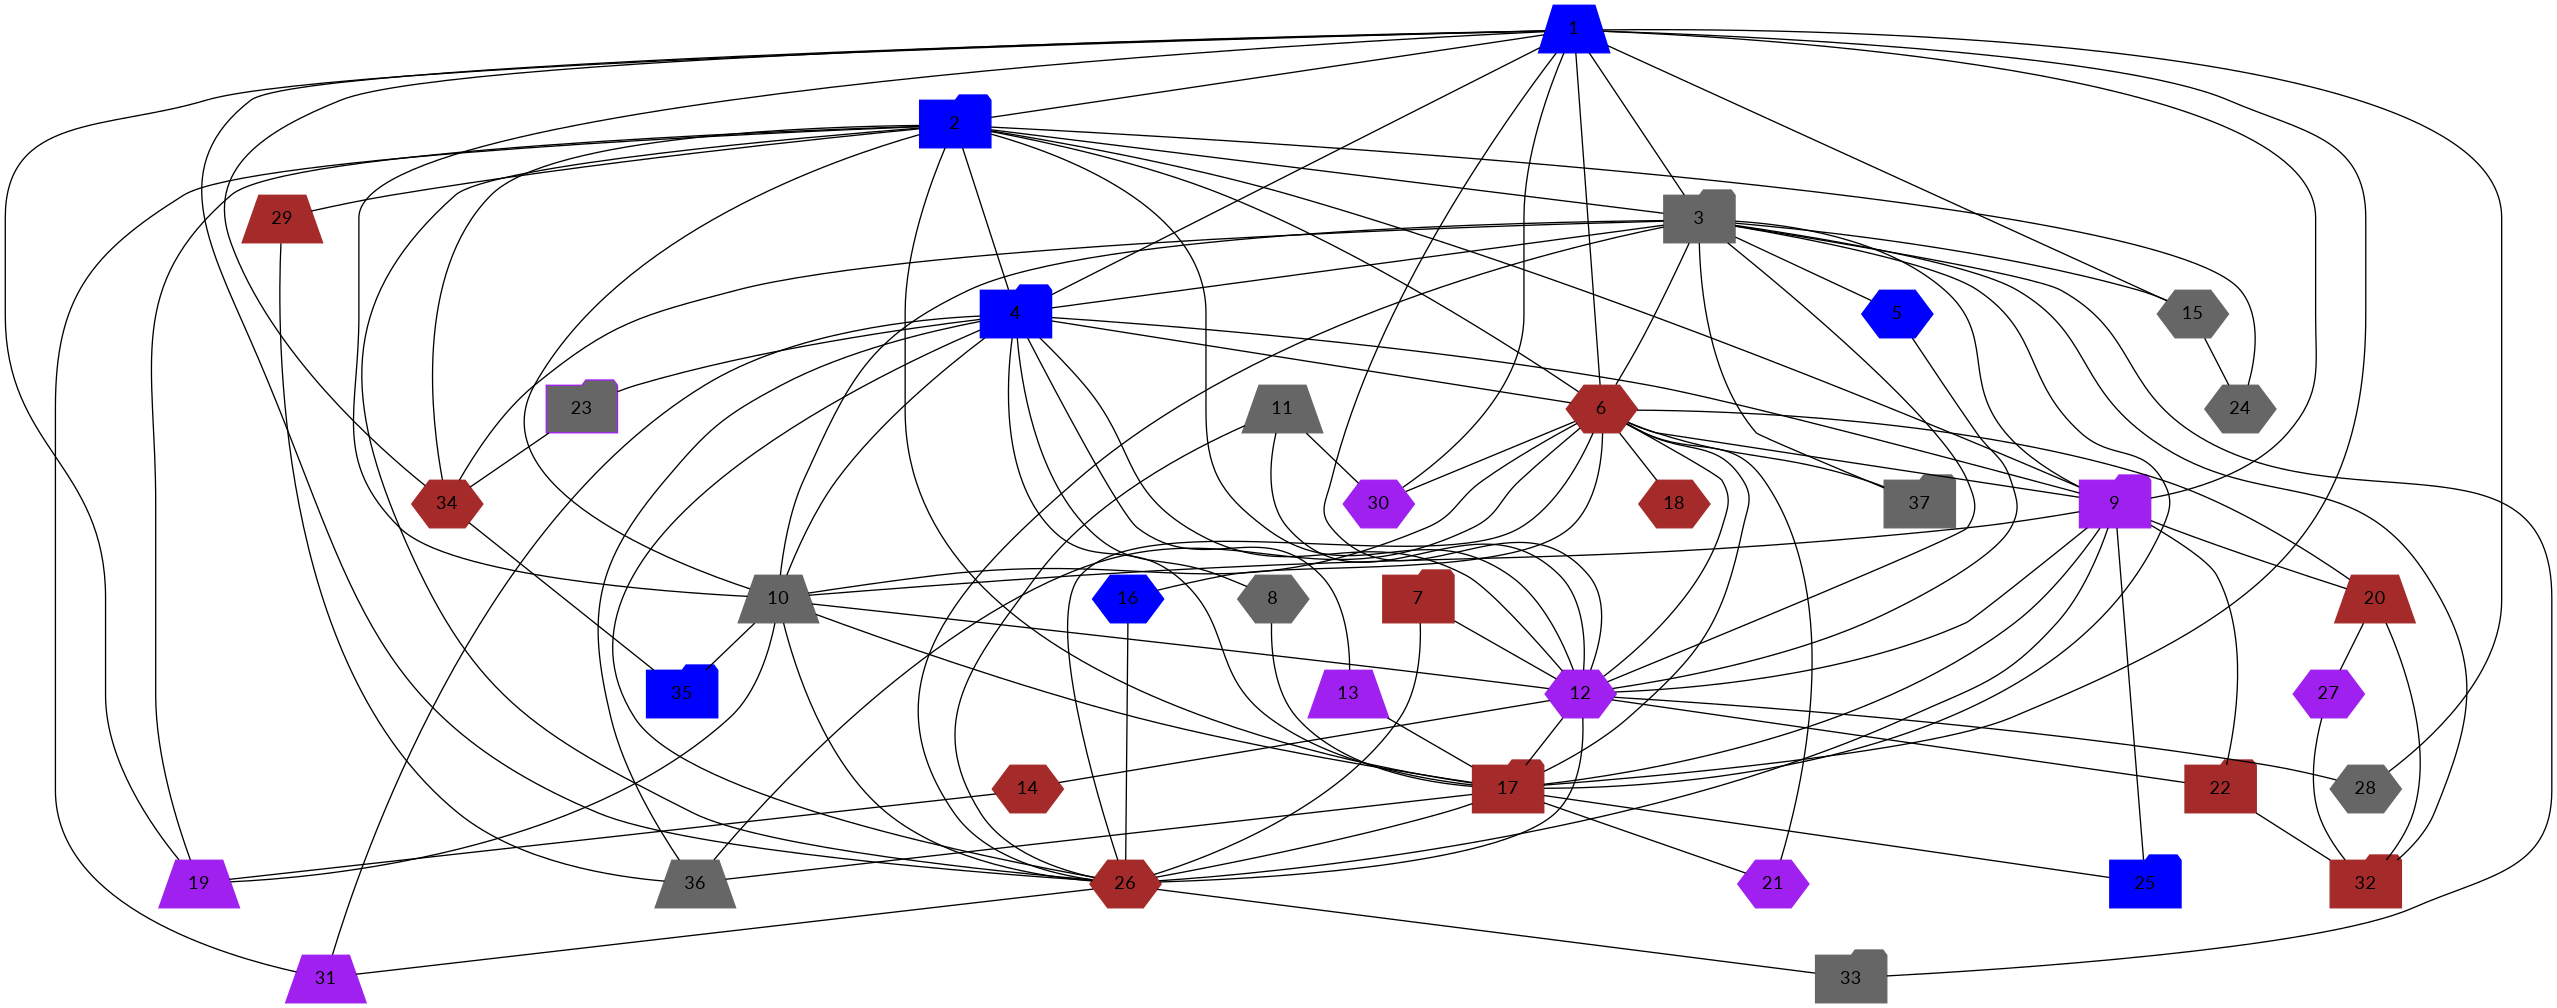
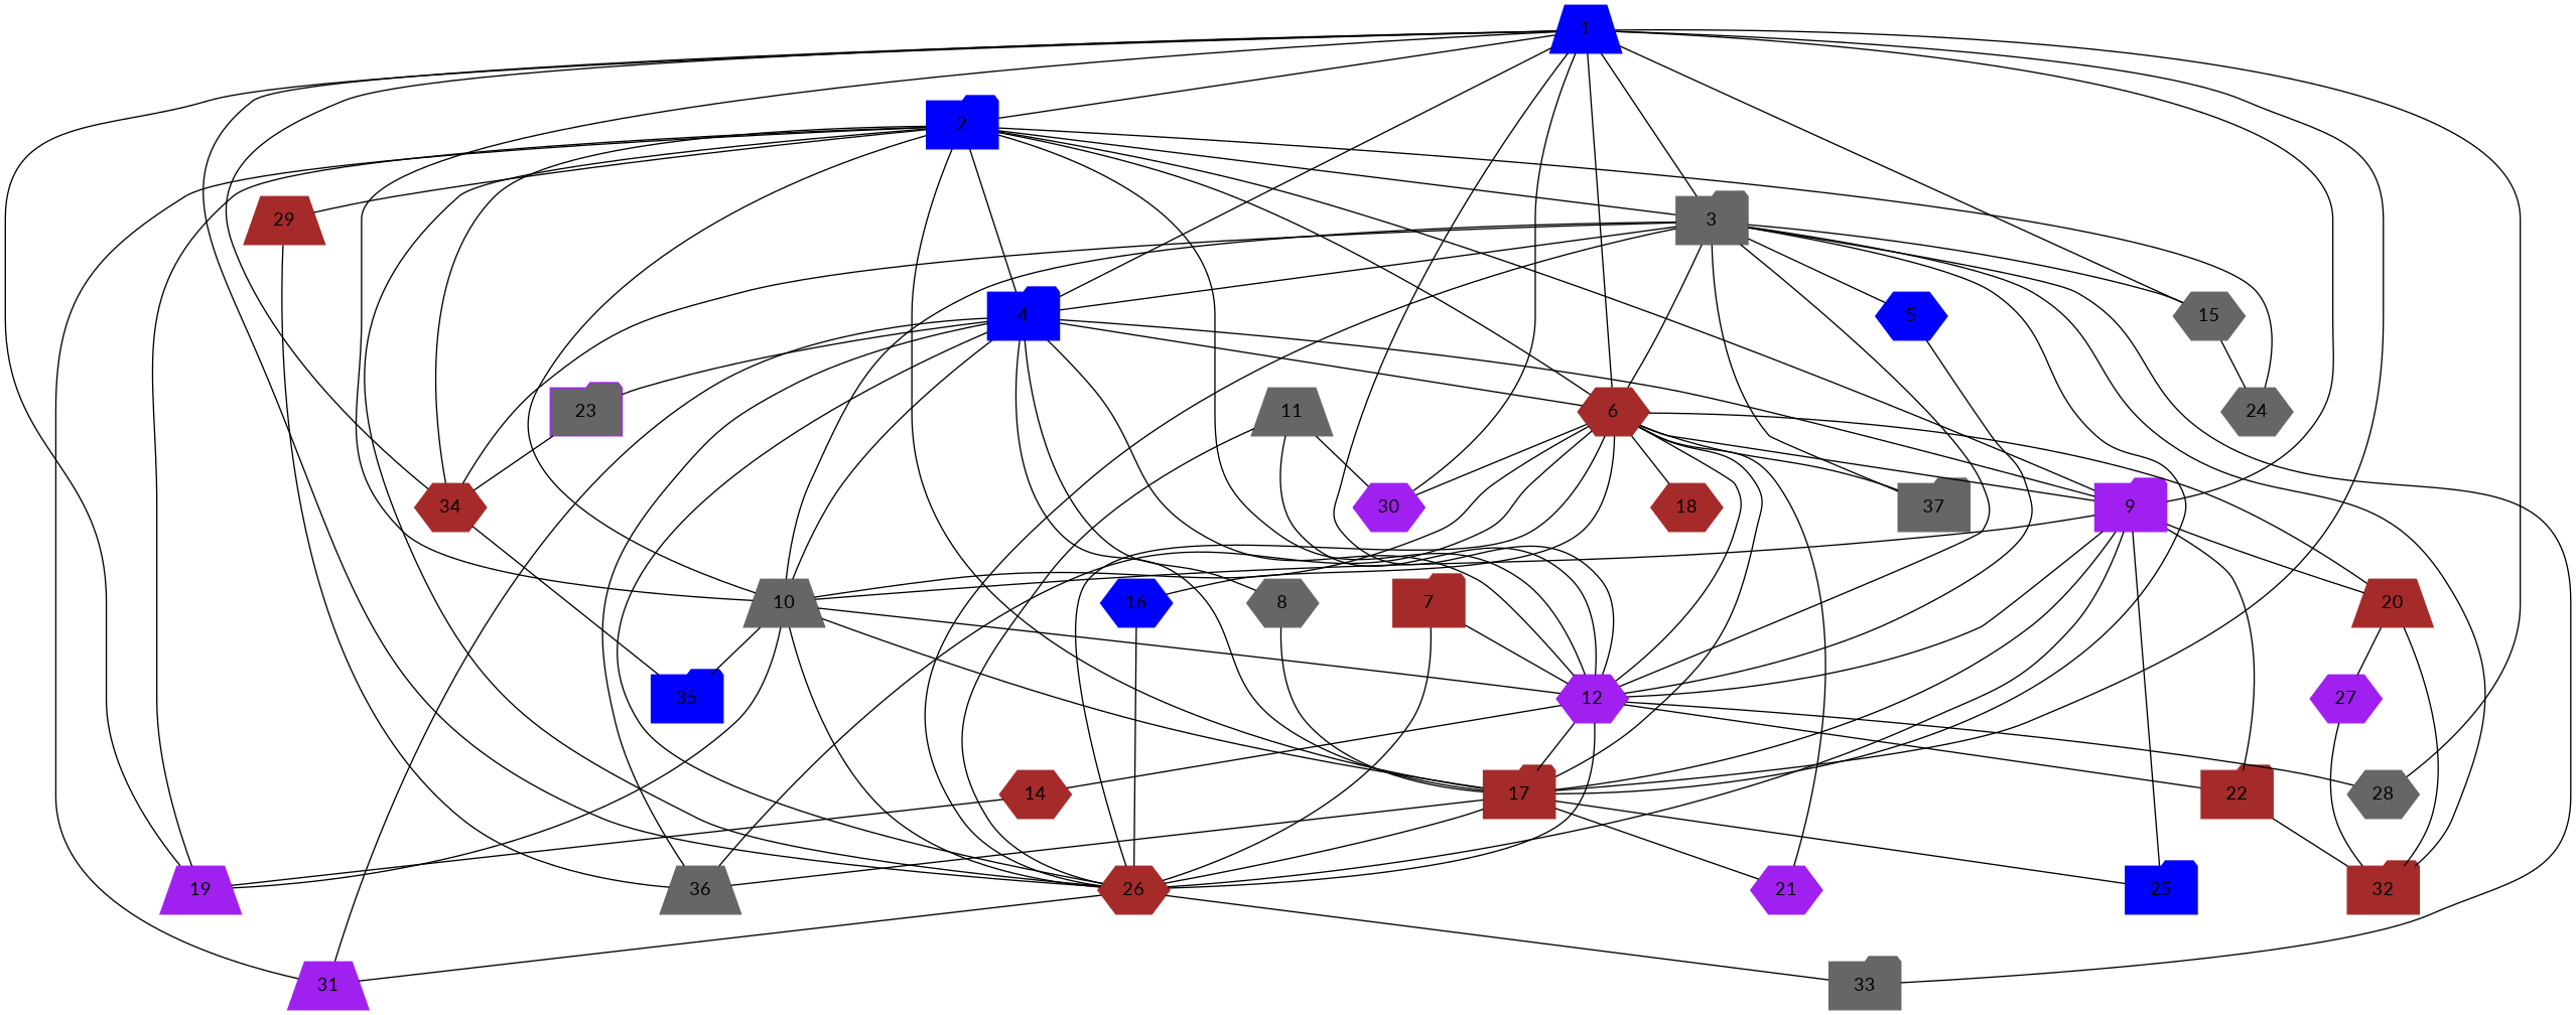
  graph {
    fontname=Lato
    node [color=brown fontname=Lato shape=hexagon style=filled]
    edge [fontname=Lato weight=1.0]
    1 [color=blue shape=trapezium]
    2 [color=blue shape=folder]
    3 [color=gray40 shape=folder]
    4 [color=blue shape=folder]
    6
    9 [color=purple shape=folder]
    10 [color=gray40 shape=trapezium]
    12 [color=purple]
    15 [color=gray40]
    17 [shape=folder]
    19 [color=purple shape=trapezium]
    26
    28 [color=gray40]
    30 [color=purple]
    34
    24 [color=gray40]
    29 [shape=trapezium]
    31 [color=purple shape=trapezium]
    5 [color=blue]
    32 [shape=folder]
    33 [color=gray40 shape=folder]
    37 [color=gray40 shape=folder]
    8 [color=gray40]
-   13 [color=purple shape=trapezium]
    23 [color=purple fillcolor=gray40 shape=folder]
    36 [color=gray40 shape=trapezium]
    16 [color=blue]
    18
    20 [shape=trapezium]
    21 [color=purple]
    22 [shape=folder]
    25 [color=blue shape=folder]
    35 [color=blue shape=folder]
    14
    27 [color=purple]
    7 [shape=folder]
    11 [color=gray40 shape=trapezium]
    1 -- 2
    1 -- 3 [weight=2.0]
    1 -- 4 [weight=2.0]
    1 -- 6 [weight=2.0]
    1 -- 9 [weight=2.0]
    1 -- 10
    1 -- 12
    1 -- 15
    1 -- 17 [weight=2.0]
    1 -- 19
    1 -- 26
    1 -- 28
    1 -- 30
    1 -- 34
    2 -- 3
    2 -- 4
    2 -- 6
    2 -- 9 [weight=2.0]
    2 -- 10 [weight=2.0]
    2 -- 12
    2 -- 17
    2 -- 19
    2 -- 26
    2 -- 34
    2 -- 24
    2 -- 29
    2 -- 31
    3 -- 4
    3 -- 6 [weight=2.0]
-   3 -- 9
    3 -- 10
    3 -- 12
    3 -- 15
    3 -- 17 [weight=2.0]
    3 -- 26
    3 -- 34
    3 -- 5
    3 -- 32
    3 -- 33
    3 -- 37
    4 -- 6
    4 -- 9
    4 -- 10 [weight=2.0]
    4 -- 12
    4 -- 17
    4 -- 26
    4 -- 31
    4 -- 8
-   4 -- 13
    4 -- 23
    4 -- 36
    6 -- 9
    6 -- 10
    6 -- 12
    6 -- 17
    6 -- 26
    6 -- 30
    6 -- 37
    6 -- 36
    6 -- 16
    6 -- 18
    6 -- 20
    6 -- 21
    9 -- 10
    9 -- 12
    9 -- 17
    9 -- 26 [weight=2.0]
    9 -- 20 [weight=2.0]
    9 -- 22
    9 -- 25
    10 -- 12 [weight=3.0]
    10 -- 17
    10 -- 19
    10 -- 26
    10 -- 35
    12 -- 17
    12 -- 26
    12 -- 28
    12 -- 22
    12 -- 14
    15 -- 24
    17 -- 26 [weight=2.0]
    17 -- 36
    17 -- 21
    17 -- 25
    26 -- 31
    26 -- 33
    34 -- 35
    29 -- 36
    5 -- 12
    8 -- 17
-   13 -- 17
    23 -- 34
    16 -- 26
    20 -- 32
    20 -- 27
    22 -- 32
    14 -- 19
    27 -- 32
    7 -- 12
    7 -- 26
    11 -- 12
    11 -- 26
    11 -- 30
  }
